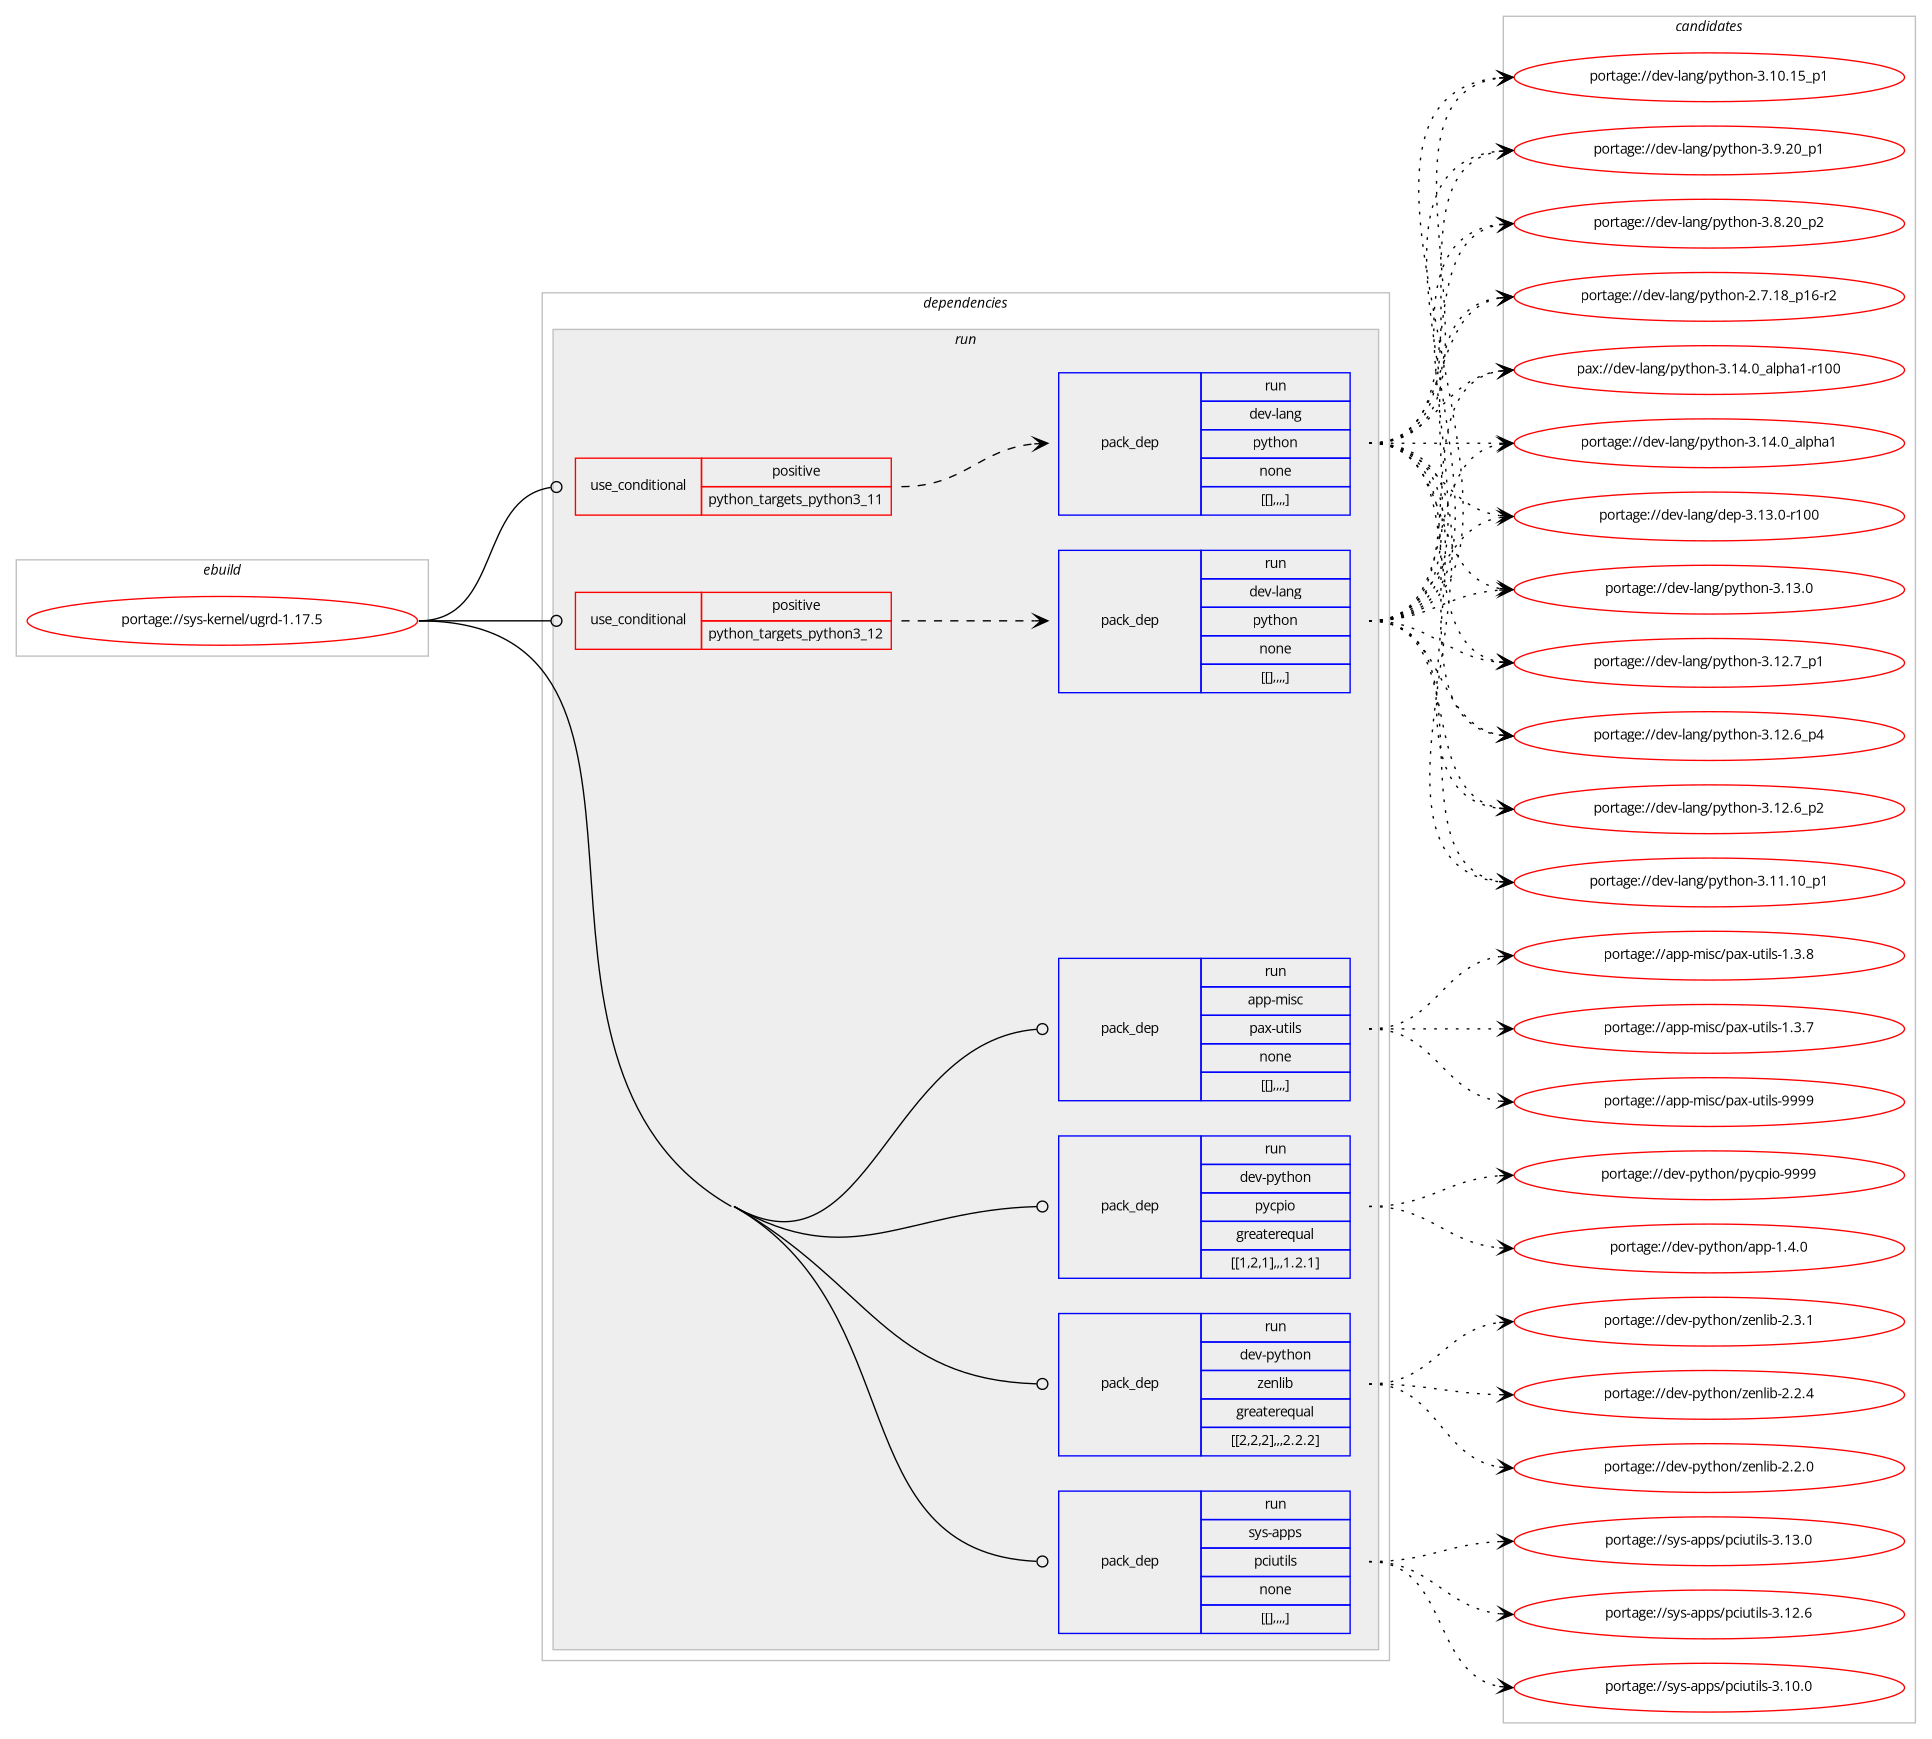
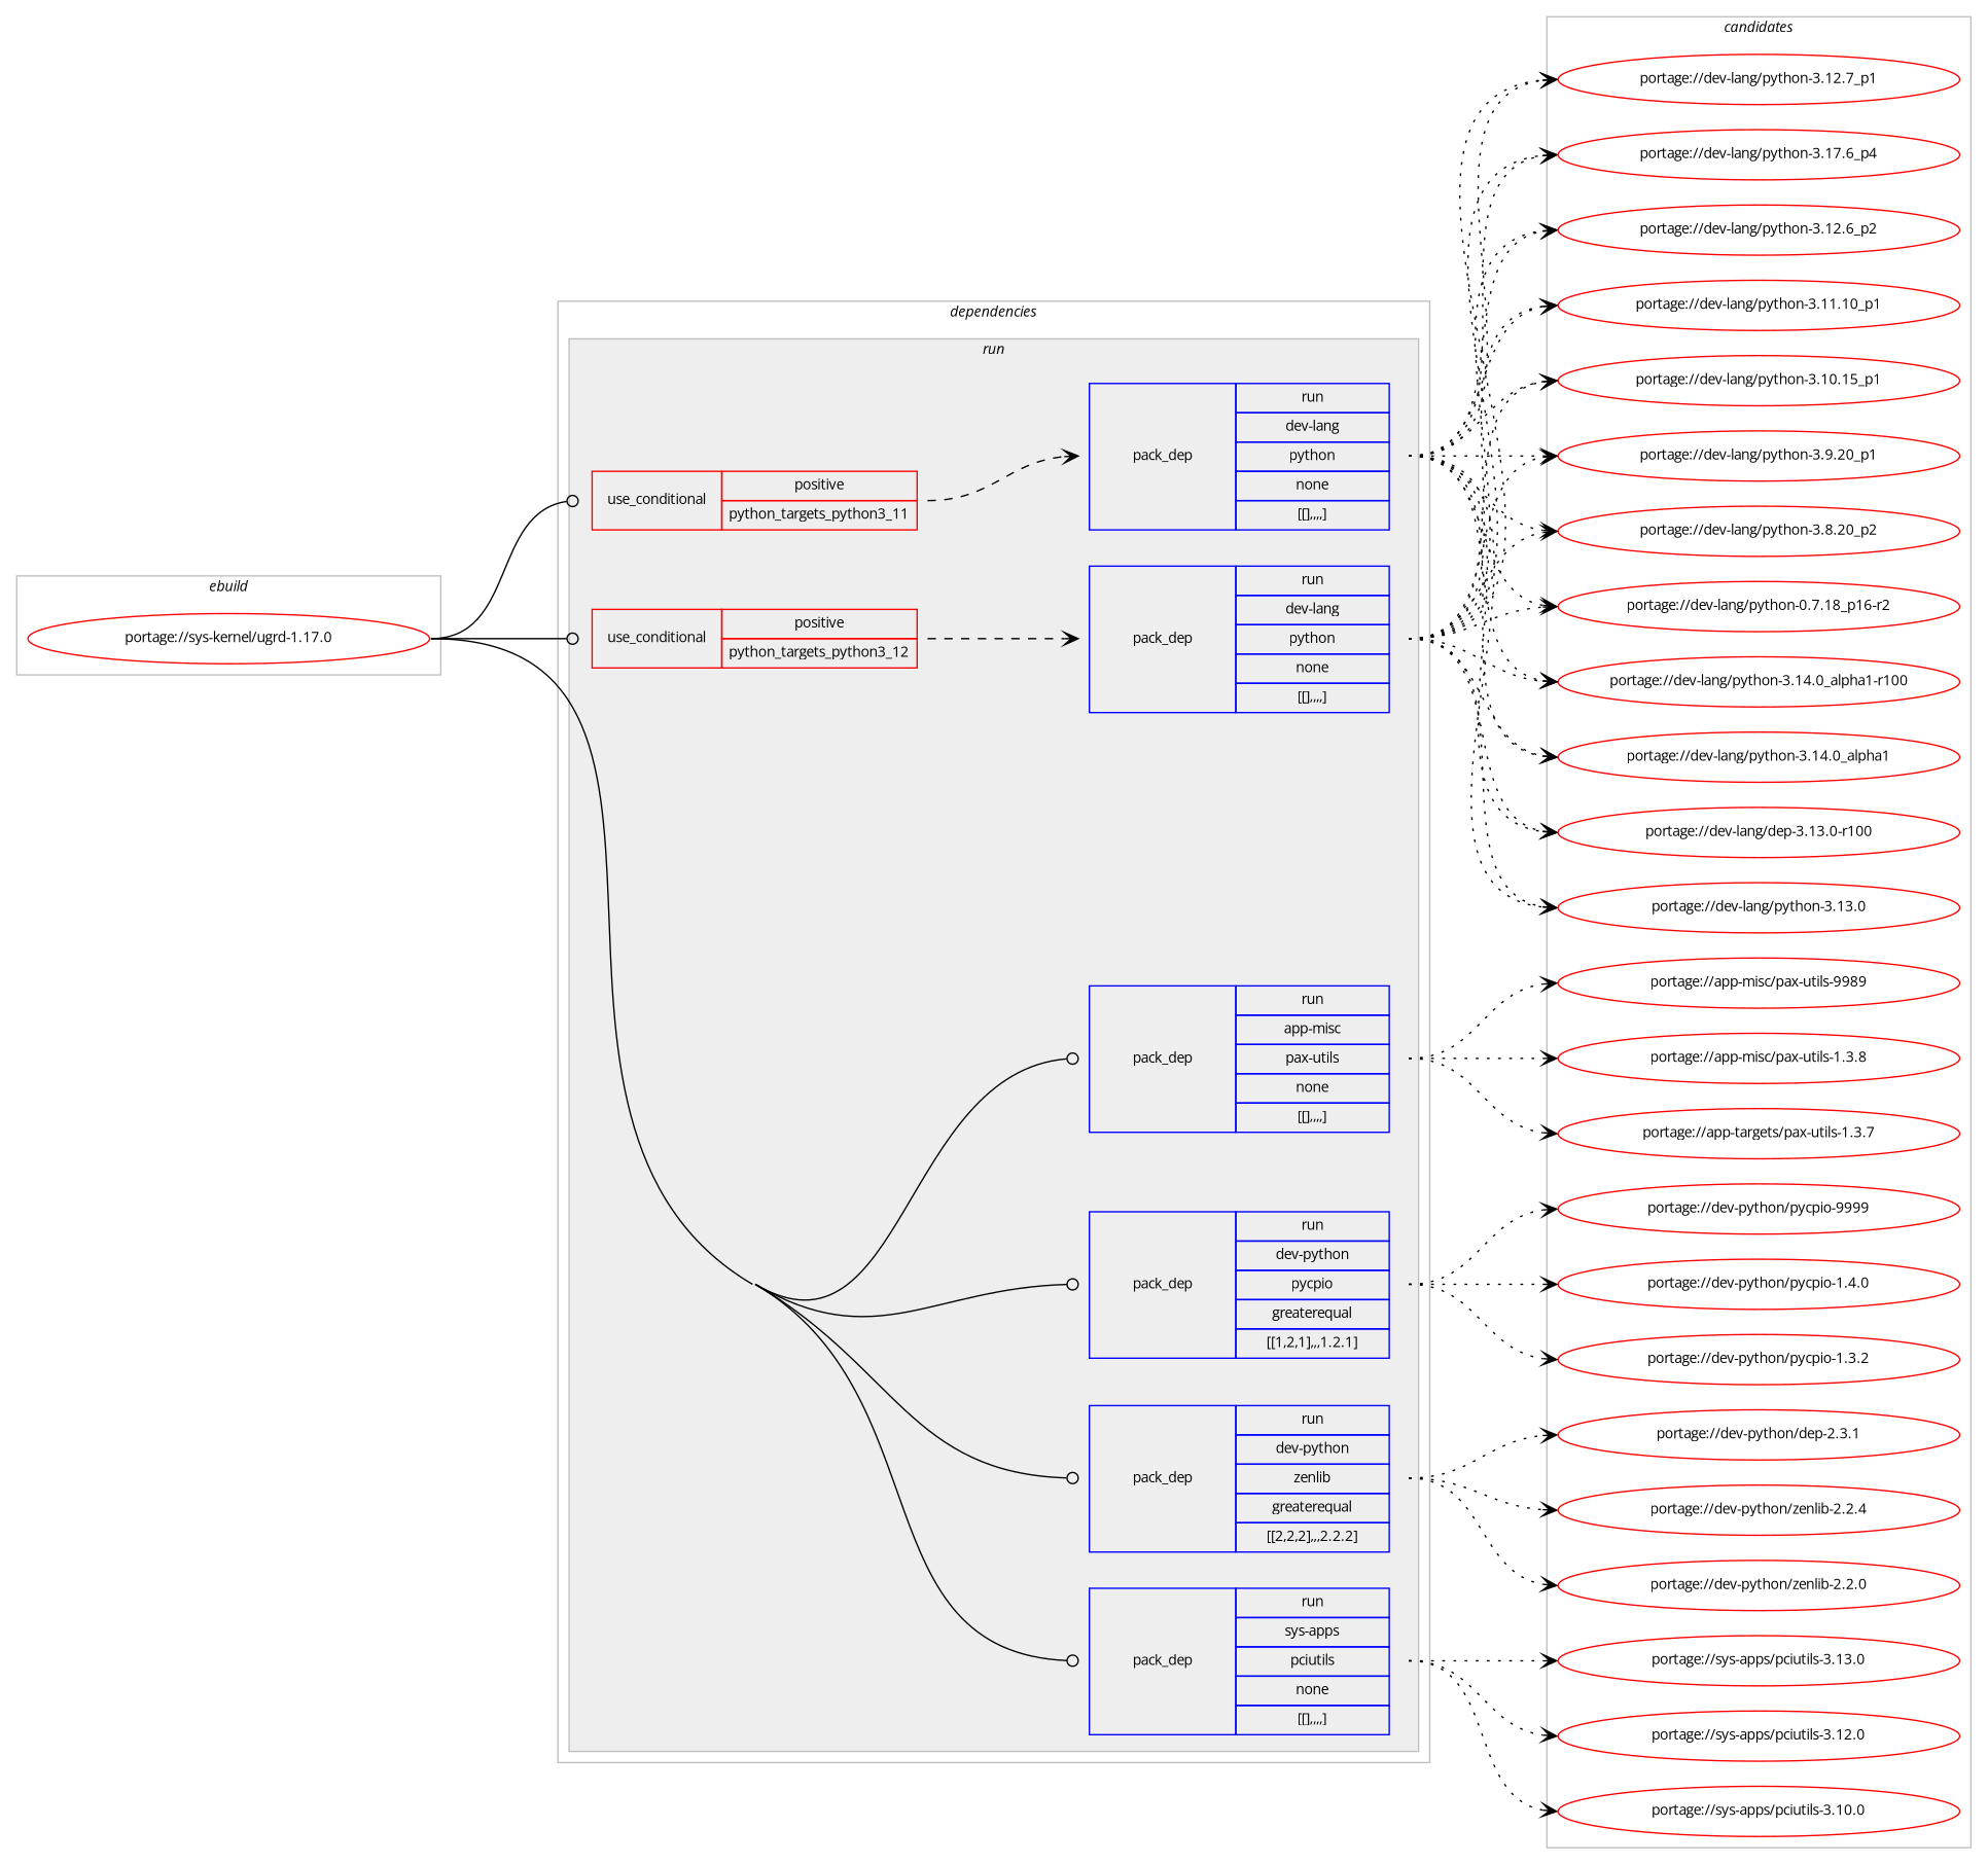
  digraph {
    compound=true
    concentrate=true
    fontname="Open Sans"
    fontsize=10
    newrank=true
    rankdir=LR
    ranksep=1.5
    node [color=red fontname="Open Sans" fontsize=10]
    edge [arrowhead=vee fontname="Open Sans" headport=w style=dotted tailport=e weight=100]
-   n1 [label="portage://sys-kernel/ugrd-1.17.5" width=4]
+   n1 [label="portage://sys-kernel/ugrd-1.17.0" width=4]
    n2 [color=blue label=<<TABLE BORDER="0" CELLBORDER="1" CELLSPACING="0" CELLPADDING="4" WIDTH="220"><TR><TD ROWSPAN="6" CELLPADDING="30">pack_dep</TD></TR><TR><TD WIDTH="110">run</TD></TR><TR><TD>dev-lang</TD></TR><TR><TD>python</TD></TR><TR><TD>none</TD></TR><TR><TD>[[],,,,]</TD></TR></TABLE>> shape=none]
    n3 [label=<<TABLE BORDER="0" CELLBORDER="1" CELLSPACING="0" CELLPADDING="4"><TR><TD ROWSPAN="3" CELLPADDING="10">use_conditional</TD></TR><TR><TD>positive</TD></TR><TR><TD>python_targets_python3_11</TD></TR></TABLE>> shape=none]
    n4 [color=blue label=<<TABLE BORDER="0" CELLBORDER="1" CELLSPACING="0" CELLPADDING="4" WIDTH="220"><TR><TD ROWSPAN="6" CELLPADDING="30">pack_dep</TD></TR><TR><TD WIDTH="110">run</TD></TR><TR><TD>dev-lang</TD></TR><TR><TD>python</TD></TR><TR><TD>none</TD></TR><TR><TD>[[],,,,]</TD></TR></TABLE>> shape=none]
    n5 [label=<<TABLE BORDER="0" CELLBORDER="1" CELLSPACING="0" CELLPADDING="4"><TR><TD ROWSPAN="3" CELLPADDING="10">use_conditional</TD></TR><TR><TD>positive</TD></TR><TR><TD>python_targets_python3_12</TD></TR></TABLE>> shape=none]
    n6 [color=blue label=<<TABLE BORDER="0" CELLBORDER="1" CELLSPACING="0" CELLPADDING="4" WIDTH="220"><TR><TD ROWSPAN="6" CELLPADDING="30">pack_dep</TD></TR><TR><TD WIDTH="110">run</TD></TR><TR><TD>app-misc</TD></TR><TR><TD>pax-utils</TD></TR><TR><TD>none</TD></TR><TR><TD>[[],,,,]</TD></TR></TABLE>> shape=none]
    n7 [color=blue label=<<TABLE BORDER="0" CELLBORDER="1" CELLSPACING="0" CELLPADDING="4" WIDTH="220"><TR><TD ROWSPAN="6" CELLPADDING="30">pack_dep</TD></TR><TR><TD WIDTH="110">run</TD></TR><TR><TD>dev-python</TD></TR><TR><TD>pycpio</TD></TR><TR><TD>greaterequal</TD></TR><TR><TD>[[1,2,1],,,1.2.1]</TD></TR></TABLE>> shape=none]
    n8 [color=blue label=<<TABLE BORDER="0" CELLBORDER="1" CELLSPACING="0" CELLPADDING="4" WIDTH="220"><TR><TD ROWSPAN="6" CELLPADDING="30">pack_dep</TD></TR><TR><TD WIDTH="110">run</TD></TR><TR><TD>dev-python</TD></TR><TR><TD>zenlib</TD></TR><TR><TD>greaterequal</TD></TR><TR><TD>[[2,2,2],,,2.2.2]</TD></TR></TABLE>> shape=none]
    n9 [color=blue label=<<TABLE BORDER="0" CELLBORDER="1" CELLSPACING="0" CELLPADDING="4" WIDTH="220"><TR><TD ROWSPAN="6" CELLPADDING="30">pack_dep</TD></TR><TR><TD WIDTH="110">run</TD></TR><TR><TD>sys-apps</TD></TR><TR><TD>pciutils</TD></TR><TR><TD>none</TD></TR><TR><TD>[[],,,,]</TD></TR></TABLE>> shape=none]
-   n10 [label="pax://dev-lang/python-3.14.0_alpha1-r100" width=4]
+   n10 [label="portage://dev-lang/python-3.14.0_alpha1-r100" width=4]
    n11 [label="portage://dev-lang/python-3.14.0_alpha1" width=4]
    n12 [label="portage://dev-lang/dep-3.13.0-r100" width=4]
    n13 [label="portage://dev-lang/python-3.13.0" width=4]
    n14 [label="portage://dev-lang/python-3.12.7_p1" width=4]
-   n15 [label="portage://dev-lang/python-3.12.6_p4" width=4]
+   n15 [label="portage://dev-lang/python-3.17.6_p4" width=4]
    n16 [label="portage://dev-lang/python-3.12.6_p2" width=4]
    n17 [label="portage://dev-lang/python-3.11.10_p1" width=4]
    n18 [label="portage://dev-lang/python-3.10.15_p1" width=4]
    n19 [label="portage://dev-lang/python-3.9.20_p1" width=4]
    n20 [label="portage://dev-lang/python-3.8.20_p2" width=4]
-   n21 [label="portage://dev-lang/python-2.7.18_p16-r2" width=4]
-   n22 [label="portage://app-misc/pax-utils-9999" width=4]
+   n21 [label="portage://dev-lang/python-0.7.18_p16-r2" width=4]
+   n22 [label="portage://app-misc/pax-utils-9989" width=4]
    n23 [label="portage://app-misc/pax-utils-1.3.8" width=4]
-   n24 [label="portage://app-misc/pax-utils-1.3.7" width=4]
+   n24 [label="portage://app-targets/pax-utils-1.3.7" width=4]
    n25 [label="portage://dev-python/pycpio-9999" width=4]
-   n26 [label="portage://dev-python/app-1.4.0" width=4]
-   n28 [label="portage://dev-python/zenlib-2.3.1" width=4]
+   n26 [label="portage://dev-python/pycpio-1.4.0" width=4]
+   n27 [label="portage://dev-python/pycpio-1.3.2" width=4]
+   n28 [label="portage://dev-python/dep-2.3.1" width=4]
    n29 [label="portage://dev-python/zenlib-2.2.4" width=4]
    n30 [label="portage://dev-python/zenlib-2.2.0" width=4]
    n31 [label="portage://sys-apps/pciutils-3.13.0" width=4]
-   n32 [label="portage://sys-apps/pciutils-3.12.6" width=4]
+   n32 [label="portage://sys-apps/pciutils-3.12.0" width=4]
    n33 [label="portage://sys-apps/pciutils-3.10.0" width=4]
    subgraph cluster_1 {
      color=gray
      label=<<i>ebuild</i>>
      n1
    }
    subgraph cluster_2 {
      color=gray
      label=<<i>dependencies</i>>
      subgraph cluster_3 {
        color=gray
        fillcolor="#eeeeee"
        label=<<i>compile</i>>
        style=filled
      }
      subgraph cluster_4 {
        color=gray
        fillcolor="#eeeeee"
        label=<<i>compile and run</i>>
        style=filled
      }
      subgraph cluster_5 {
        color=gray
        fillcolor="#eeeeee"
        label=<<i>run</i>>
        style=filled
        subgraph sub_6 {
          color=gray
          fillcolor="#eeeeee"
          label=<<i>run</i>>
          style=filled
          n3
          subgraph sub_7 {
            color=gray
            fillcolor="#eeeeee"
            label=<<i>run</i>>
            style=filled
            n2
          }
        }
        subgraph sub_8 {
          color=gray
          fillcolor="#eeeeee"
          label=<<i>run</i>>
          style=filled
          n5
          subgraph sub_9 {
            color=gray
            fillcolor="#eeeeee"
            label=<<i>run</i>>
            style=filled
            n4
          }
        }
        subgraph sub_10 {
          color=gray
          fillcolor="#eeeeee"
          label=<<i>run</i>>
          style=filled
          n6
        }
        subgraph sub_11 {
          color=gray
          fillcolor="#eeeeee"
          label=<<i>run</i>>
          style=filled
          n7
        }
        subgraph sub_12 {
          color=gray
          fillcolor="#eeeeee"
          label=<<i>run</i>>
          style=filled
          n8
        }
        subgraph sub_13 {
          color=gray
          fillcolor="#eeeeee"
          label=<<i>run</i>>
          style=filled
          n9
        }
      }
    }
    subgraph cluster_14 {
      color=gray
      label=<<i>candidates</i>>
      rank=same
      subgraph sub_15 {
        color=black
        label=<<i>candidates</i>>
        nodesep=1
        rank=same
        n10
        n11
        n12
        n13
        n14
        n15
        n16
        n17
        n18
        n19
        n20
        n21
      }
      subgraph sub_16 {
        color=black
        label=<<i>candidates</i>>
        nodesep=1
        rank=same
        n10
        n11
        n12
        n13
        n14
        n15
        n16
        n17
        n18
        n19
        n20
        n21
      }
      subgraph sub_17 {
        color=black
        label=<<i>candidates</i>>
        nodesep=1
        rank=same
        n22
        n23
        n24
      }
      subgraph sub_18 {
        color=black
        label=<<i>candidates</i>>
        nodesep=1
        rank=same
        n25
        n26
+       n27
      }
      subgraph sub_19 {
        color=black
        label=<<i>candidates</i>>
        nodesep=1
        rank=same
        n28
        n29
        n30
      }
      subgraph sub_20 {
        color=black
        label=<<i>candidates</i>>
        nodesep=1
        rank=same
        n31
        n32
        n33
      }
    }
    n1 -> n3 [arrowhead=odot style=solid weight=20]
    n1 -> n5 [arrowhead=odot style=solid weight=20]
    n1 -> n6 [arrowhead=odot style=solid weight=20]
    n1 -> n7 [arrowhead=odot style=solid weight=20]
    n1 -> n8 [arrowhead=odot style=solid weight=20]
    n1 -> n9 [arrowhead=odot style=solid weight=20]
    n2 -> n10
    n2 -> n11
    n2 -> n12
    n2 -> n13
    n2 -> n14
    n2 -> n15
    n2 -> n16
    n2 -> n17
    n2 -> n18
    n2 -> n19
    n2 -> n20
    n2 -> n21
    n3 -> n2 [style=dashed weight=20]
    n4 -> n10
    n4 -> n11
    n4 -> n12
    n4 -> n13
    n4 -> n14
    n4 -> n15
    n4 -> n16
    n4 -> n17
    n4 -> n18
    n4 -> n19
    n4 -> n20
    n4 -> n21
    n5 -> n4 [style=dashed weight=20]
    n6 -> n22
    n6 -> n23
    n6 -> n24
    n7 -> n25
    n7 -> n26
+   n7 -> n27
    n8 -> n28
    n8 -> n29
    n8 -> n30
    n9 -> n31
    n9 -> n32
    n9 -> n33
  }
